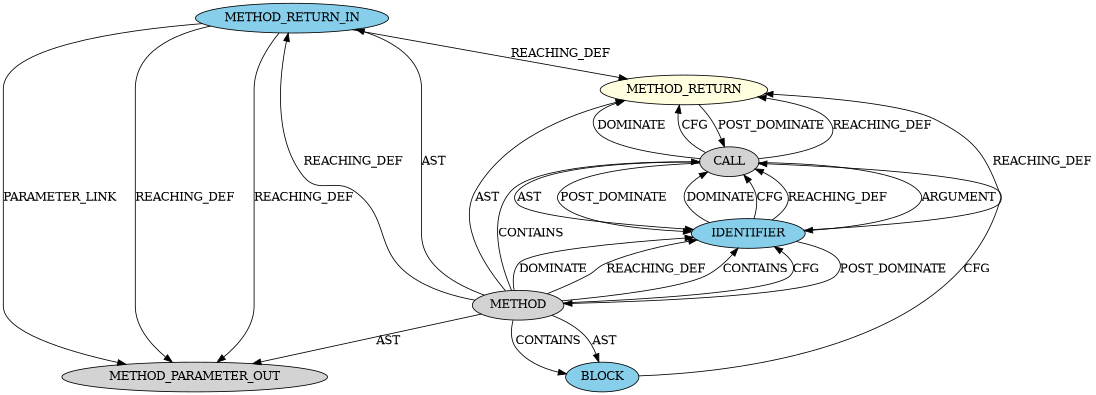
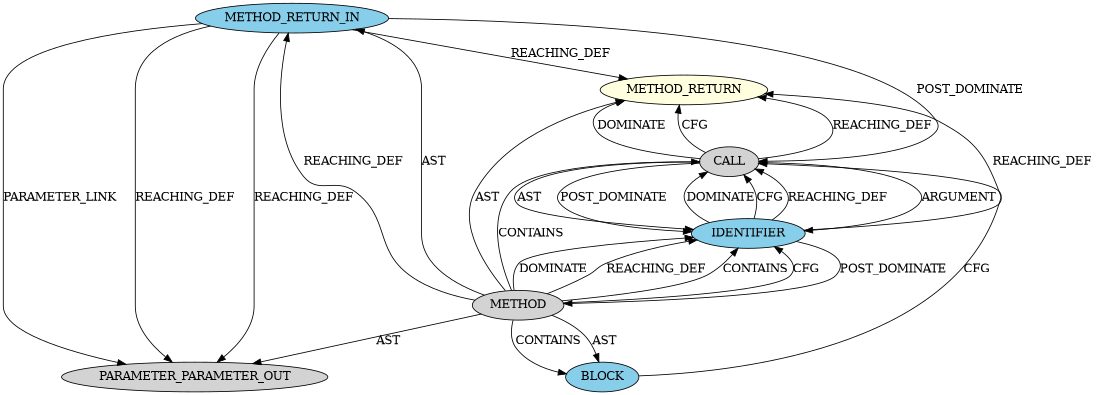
  digraph {
    node [CODE=void COLUMN_NUMBER=1 LINE_NUMBER=629 ORDER=1 TYPE_FULL_NAME=void fillcolor=skyblue style=filled]
    n1 [COLUMN_NUMBER=24 EVALUATION_STRATEGY=BY_VALUE INDEX=1 IS_VARIADIC=false label=METHOD_RETURN_IN]
-   n2 [COLUMN_NUMBER=24 EVALUATION_STRATEGY=BY_VALUE INDEX=1 IS_VARIADIC=false fillcolor=lightgrey label=METHOD_PARAMETER_OUT]
+   n2 [COLUMN_NUMBER=24 EVALUATION_STRATEGY=BY_VALUE INDEX=1 IS_VARIADIC=false fillcolor=lightgrey label=PARAMETER_PARAMETER_OUT]
    n3 [CODE=RET EVALUATION_STRATEGY=BY_VALUE ORDER=3 fillcolor=lightyellow label=METHOD_RETURN]
    n4 [ARGUMENT_INDEX=-1 CODE="destroy_workqueue(tls_strp_wq)" COLUMN_NUMBER=2 DISPATCH_TYPE=STATIC_DISPATCH LINE_NUMBER=631 METHOD_FULL_NAME=destroy_workqueue NAME=destroy_workqueue TYPE_FULL_NAME="<empty>" fillcolor=lightgrey label=CALL]
    n5 [ARGUMENT_INDEX=-1 CODE="{\n	destroy_workqueue(tls_strp_wq);\n}" LINE_NUMBER=630 ORDER=2 label=BLOCK]
    n6 [ARGUMENT_INDEX=1 CODE=tls_strp_wq COLUMN_NUMBER=20 LINE_NUMBER=631 NAME=tls_strp_wq TYPE_FULL_NAME="workqueue_struct*" label=IDENTIFIER]
    n7 [AST_PARENT_FULL_NAME="tls_strp.c:<global>" AST_PARENT_TYPE=TYPE_DECL CODE="void tls_strp_dev_exit(void)\n{\n	destroy_workqueue(tls_strp_wq);\n}" COLUMN_NUMBER_END=1 FILENAME="tls_strp.c" FULL_NAME=tls_strp_dev_exit IS_EXTERNAL=false LINE_NUMBER_END=632 NAME=tls_strp_dev_exit ORDER=28 SIGNATURE="void tls_strp_dev_exit (void)" fillcolor=lightgrey label=METHOD TYPE_FULL_NAME=""]
    n1 -> n2 [label=PARAMETER_LINK]
    n1 -> n2 [label=REACHING_DEF]
    n1 -> n2 [label=REACHING_DEF]
    n1 -> n3 [label=REACHING_DEF]
-   n3 -> n4 [label=POST_DOMINATE]
+   n1 -> n4 [label=POST_DOMINATE]
    n4 -> n3 [VARIABLE="destroy_workqueue(tls_strp_wq)" label=REACHING_DEF]
    n4 -> n3 [label=DOMINATE]
    n4 -> n3 [label=CFG]
    n4 -> n6 [label=ARGUMENT]
    n4 -> n6 [label=AST]
    n4 -> n6 [label=POST_DOMINATE]
    n5 -> n4 [label=CFG]
    n6 -> n3 [VARIABLE=tls_strp_wq label=REACHING_DEF]
    n6 -> n4 [label=DOMINATE]
    n6 -> n4 [label=CFG]
    n6 -> n4 [VARIABLE=tls_strp_wq label=REACHING_DEF]
    n6 -> n7 [label=POST_DOMINATE]
    n7 -> n1 [label=REACHING_DEF]
    n7 -> n1 [label=AST]
    n7 -> n2 [label=AST]
    n7 -> n3 [label=AST]
    n7 -> n4 [label=CONTAINS]
    n7 -> n5 [label=AST]
    n7 -> n5 [label=CONTAINS]
    n7 -> n6 [label=DOMINATE]
    n7 -> n6 [label=REACHING_DEF]
    n7 -> n6 [label=CONTAINS]
    n7 -> n6 [label=CFG]
  }
